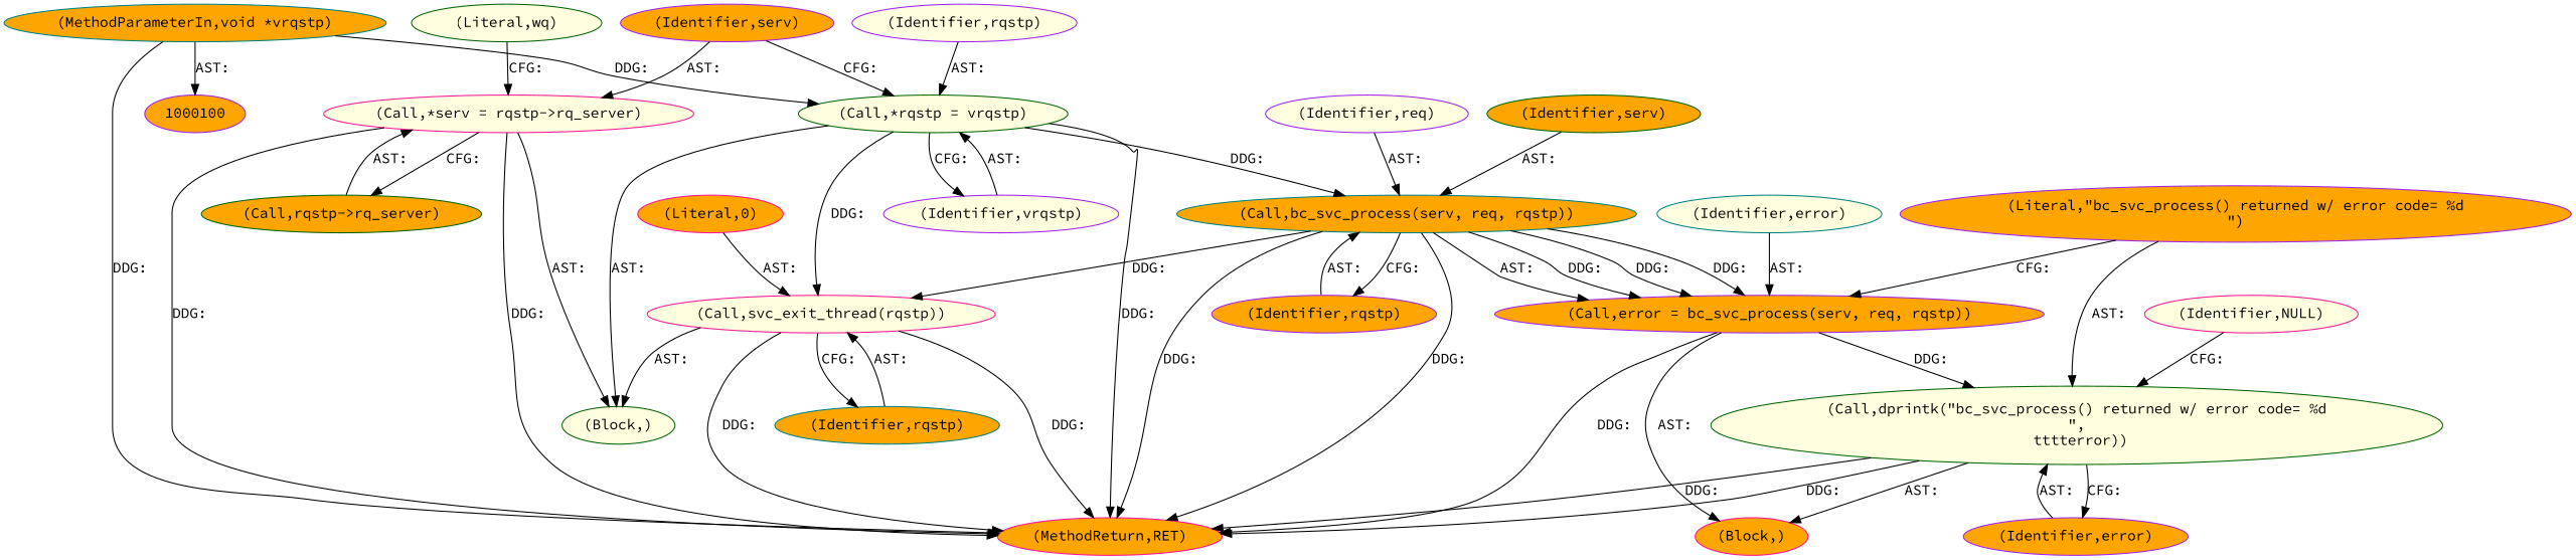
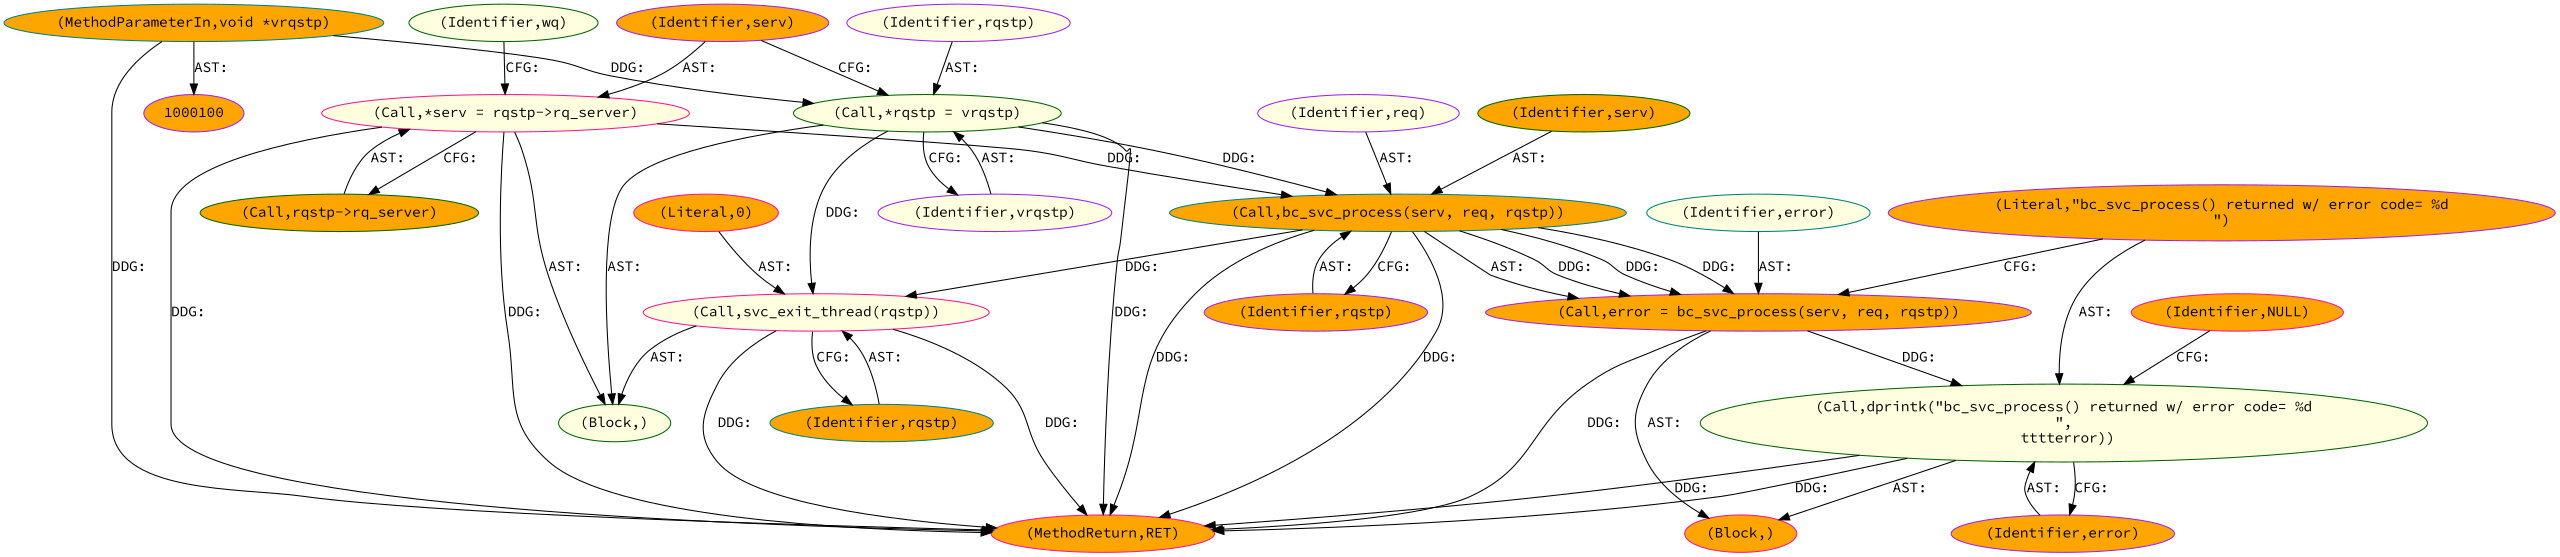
  digraph {
    fontname="Source Code Pro"
    node [color=purple fillcolor=orange fontname="Source Code Pro" style=filled]
    edge [fontname="Source Code Pro"]
    n1 [color=teal label="(Call,bc_svc_process(serv, req, rqstp))"]
    n2 [label="(Call,error = bc_svc_process(serv, req, rqstp))"]
    n3 [color=deeppink fillcolor=lightyellow label="(Call,svc_exit_thread(rqstp))"]
    n4 [label="(Identifier,rqstp)"]
    n5 [color=deeppink label="(MethodReturn,RET)"]
    n6 [color=darkgreen fillcolor=lightyellow label="(Call,dprintk(\"bc_svc_process() returned w/ error code= %d\n\",\n \t\t\t\terror))"]
    n7 [color=deeppink label="(Block,)"]
    n8 [color=darkgreen fillcolor=lightyellow label="(Block,)"]
    n9 [color=teal label="(Identifier,rqstp)"]
    n10 [color=deeppink fillcolor=lightyellow label="(Call,*serv = rqstp->rq_server)"]
    n11 [color=darkgreen label="(Call,rqstp->rq_server)"]
    n12 [color=darkgreen fillcolor=lightyellow label="(Call,*rqstp = vrqstp)"]
    n13 [fillcolor=lightyellow label="(Identifier,vrqstp)"]
    n14 [color=teal label="(MethodParameterIn,void *vrqstp)"]
    1000100
    n16 [label="(Identifier,error)"]
-   n17 [color=darkgreen fillcolor=lightyellow label="(Literal,wq)"]
+   n17 [color=darkgreen fillcolor=lightyellow label="(Identifier,wq)"]
    n18 [color=deeppink label="(Literal,0)"]
    n19 [fillcolor=lightyellow label="(Identifier,rqstp)"]
    n20 [color=darkgreen label="(Identifier,serv)"]
-   n21 [color=deeppink fillcolor=lightyellow label="(Identifier,NULL)"]
+   n21 [color=deeppink label="(Identifier,NULL)"]
    n22 [label="(Literal,\"bc_svc_process() returned w/ error code= %d\n\")"]
    n23 [label="(Identifier,serv)"]
    n24 [fillcolor=lightyellow label="(Identifier,req)"]
    n25 [color=teal fillcolor=lightyellow label="(Identifier,error)"]
    n1 -> n2 [label="AST: "]
    n1 -> n2 [label="DDG: "]
    n1 -> n2 [label="DDG: "]
    n1 -> n2 [label="DDG: "]
    n1 -> n3 [label="DDG: "]
    n1 -> n4 [label="CFG: "]
    n1 -> n5 [label="DDG: "]
    n1 -> n5 [label="DDG: "]
    n2 -> n5 [label="DDG: "]
    n2 -> n6 [label="DDG: "]
    n2 -> n7 [label="AST: "]
    n3 -> n5 [label="DDG: "]
    n3 -> n5 [label="DDG: "]
    n3 -> n8 [label="AST: "]
    n3 -> n9 [label="CFG: "]
    n4 -> n1 [label="AST: "]
    n6 -> n5 [label="DDG: "]
    n6 -> n5 [label="DDG: "]
    n6 -> n7 [label="AST: "]
    n6 -> n16 [label="CFG: "]
    n9 -> n3 [label="AST: "]
+   n10 -> n1 [label="DDG: "]
    n10 -> n5 [label="DDG: "]
    n10 -> n5 [label="DDG: "]
    n10 -> n8 [label="AST: "]
    n10 -> n11 [label="CFG: "]
    n11 -> n10 [label="AST: "]
    n12 -> n1 [label="DDG: "]
    n12 -> n3 [label="DDG: "]
    n12 -> n5 [label="DDG: "]
    n12 -> n8 [label="AST: "]
    n12 -> n13 [label="CFG: "]
    n13 -> n12 [label="AST: "]
    n14 -> n5 [label="DDG: "]
    n14 -> n12 [label="DDG: "]
    n14 -> 1000100 [label="AST: "]
    n16 -> n6 [label="AST: "]
    n17 -> n10 [label="CFG: "]
    n18 -> n3 [label="AST: "]
    n19 -> n12 [label="AST: "]
    n20 -> n1 [label="AST: "]
    n21 -> n6 [label="CFG: "]
    n22 -> n2 [label="CFG: "]
    n22 -> n6 [label="AST: "]
    n23 -> n10 [label="AST: "]
    n23 -> n12 [label="CFG: "]
    n24 -> n1 [label="AST: "]
    n25 -> n2 [label="AST: "]
  }
